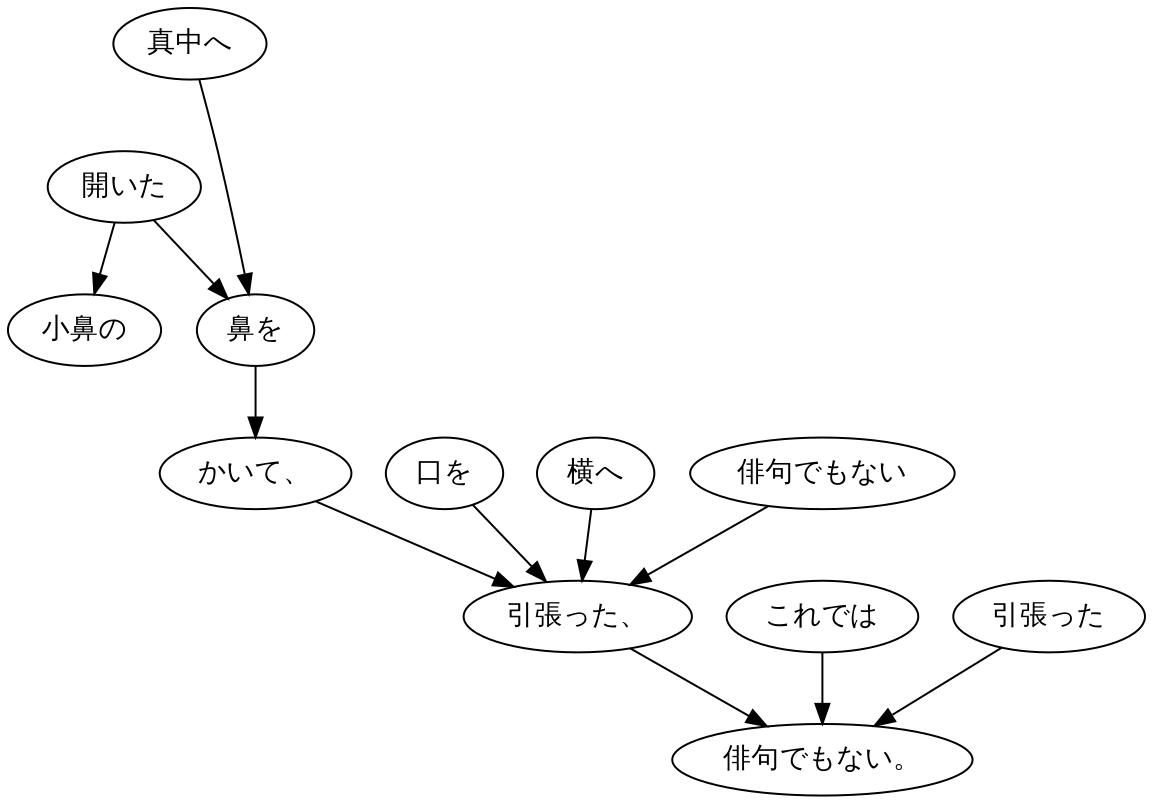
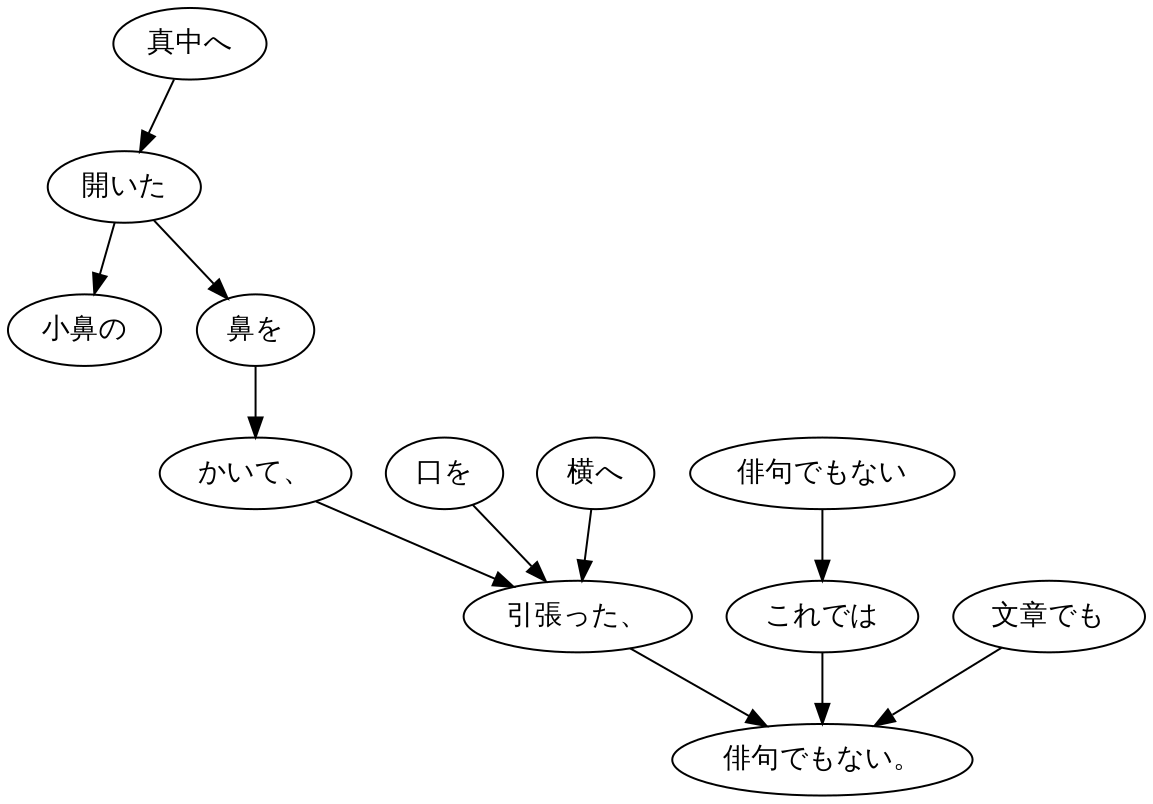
  digraph {
    fontname=Merriweather
    node [fontname=Merriweather]
    edge [fontname=Merriweather]
    n1 [label="真中へ"]
    n2 [label="開いた"]
    n3 [label="小鼻の"]
    n4 [label="鼻を"]
    n5 [label="かいて、"]
    n6 [label="引張った、"]
    n7 [label="俳句でもない。"]
    n8 [label="俳句でもない"]
    n9 [label="口を"]
    n10 [label="横へ"]
    n11 [label="これでは"]
-   n12 [label="引張った"]
-   n1 -> n4
+   n12 [label="文章でも"]
+   n1 -> n2
    n2 -> n3
    n2 -> n4
    n4 -> n5
    n5 -> n6
    n6 -> n7
-   n8 -> n6
+   n8 -> n11
    n9 -> n6
    n10 -> n6
    n11 -> n7
    n12 -> n7
  }
